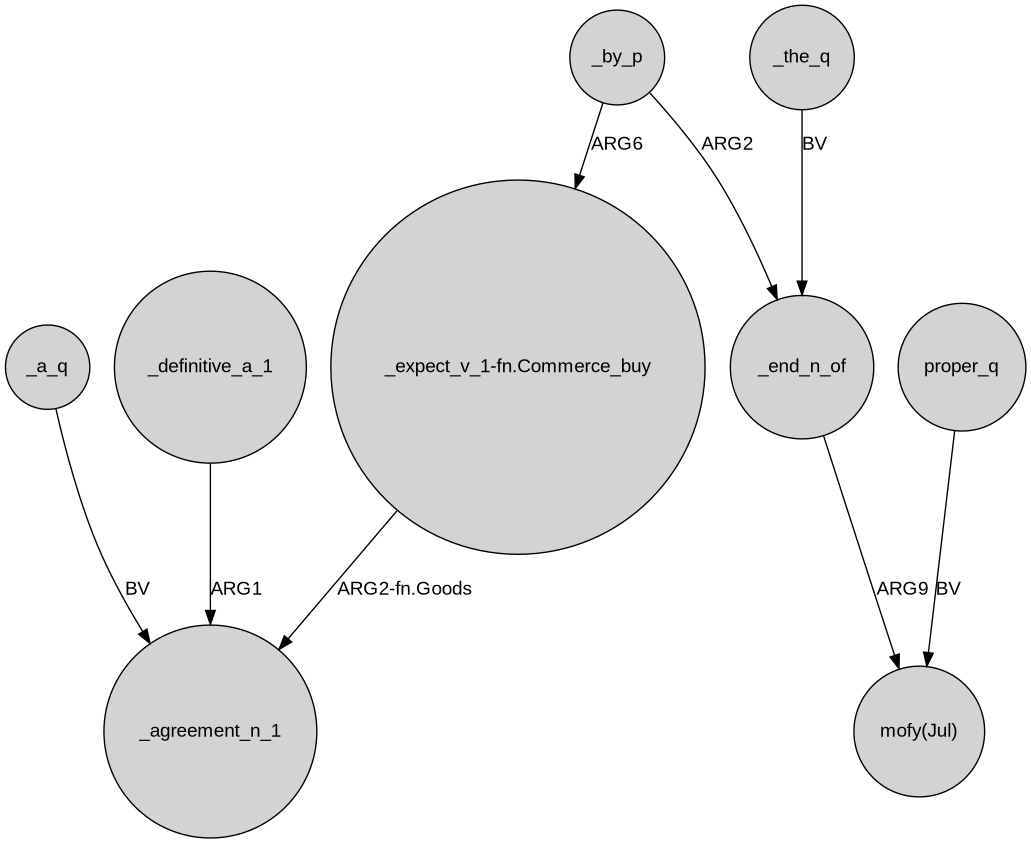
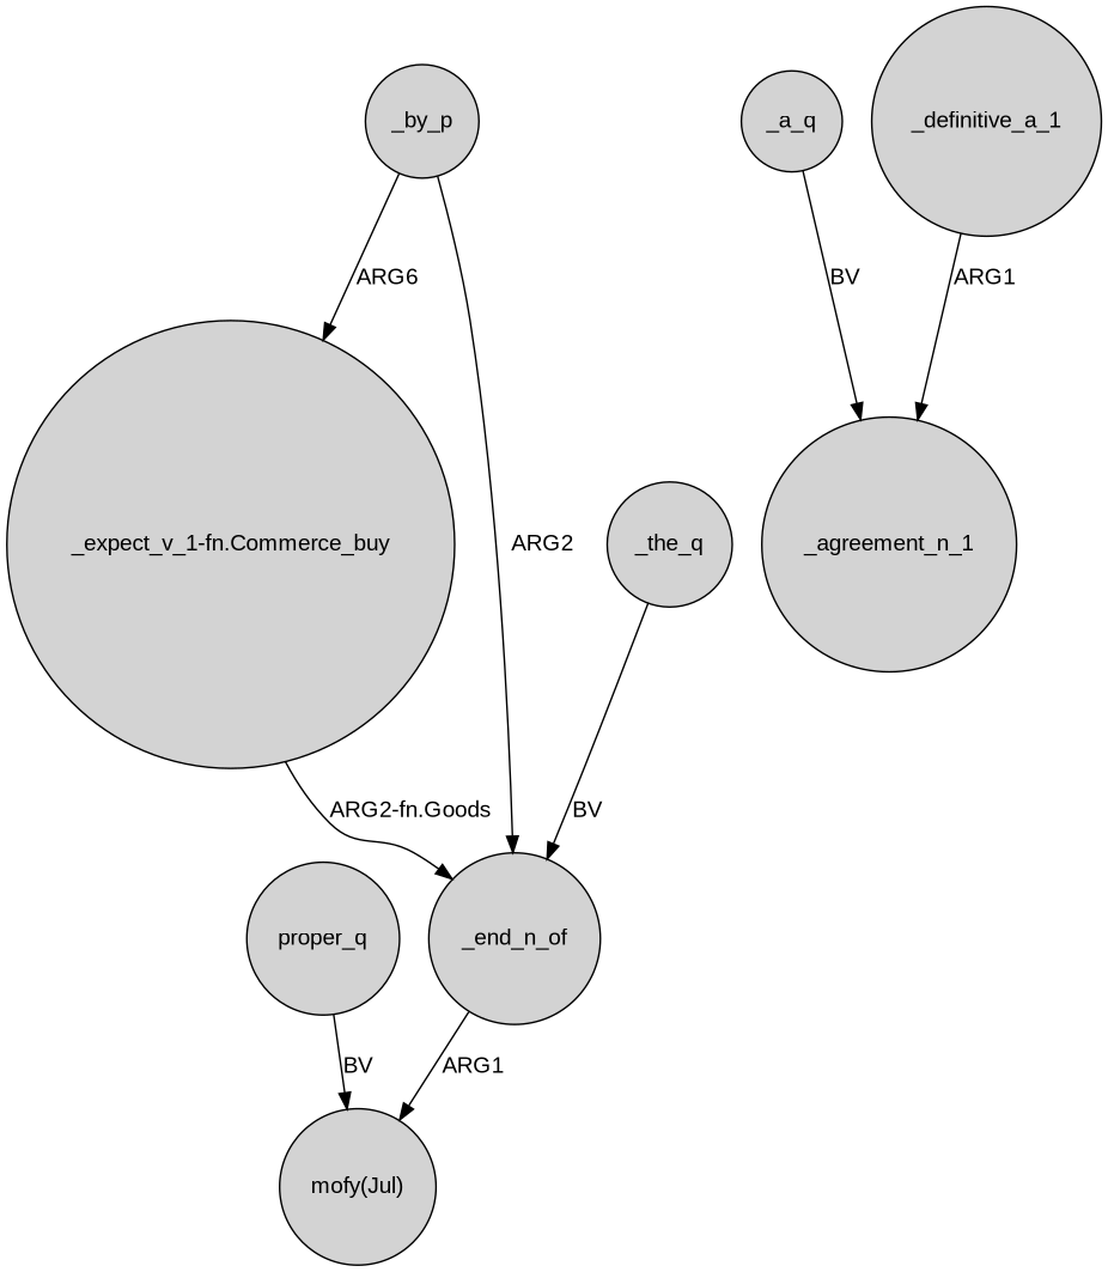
  digraph {
    fontname="Liberation Sans"
    node [fontname="Liberation Sans" shape=circle style=filled]
    edge [fontname="Liberation Sans"]
    "_expect_v_1-fn.Commerce_buy"
    _agreement_n_1
    proper_q
    "mofy(Jul)"
    _a_q
    _by_p
    _end_n_of
    _definitive_a_1
    _the_q
-   "_expect_v_1-fn.Commerce_buy" -> _agreement_n_1 [label="ARG2-fn.Goods"]
+   "_expect_v_1-fn.Commerce_buy" -> _end_n_of [label="ARG2-fn.Goods"]
    proper_q -> "mofy(Jul)" [label=BV]
    _a_q -> _agreement_n_1 [label=BV]
    _by_p -> "_expect_v_1-fn.Commerce_buy" [label=ARG6]
    _by_p -> _end_n_of [label=ARG2]
-   _end_n_of -> "mofy(Jul)" [label=ARG9]
+   _end_n_of -> "mofy(Jul)" [label=ARG1]
    _definitive_a_1 -> _agreement_n_1 [label=ARG1]
    _the_q -> _end_n_of [label=BV]
  }
